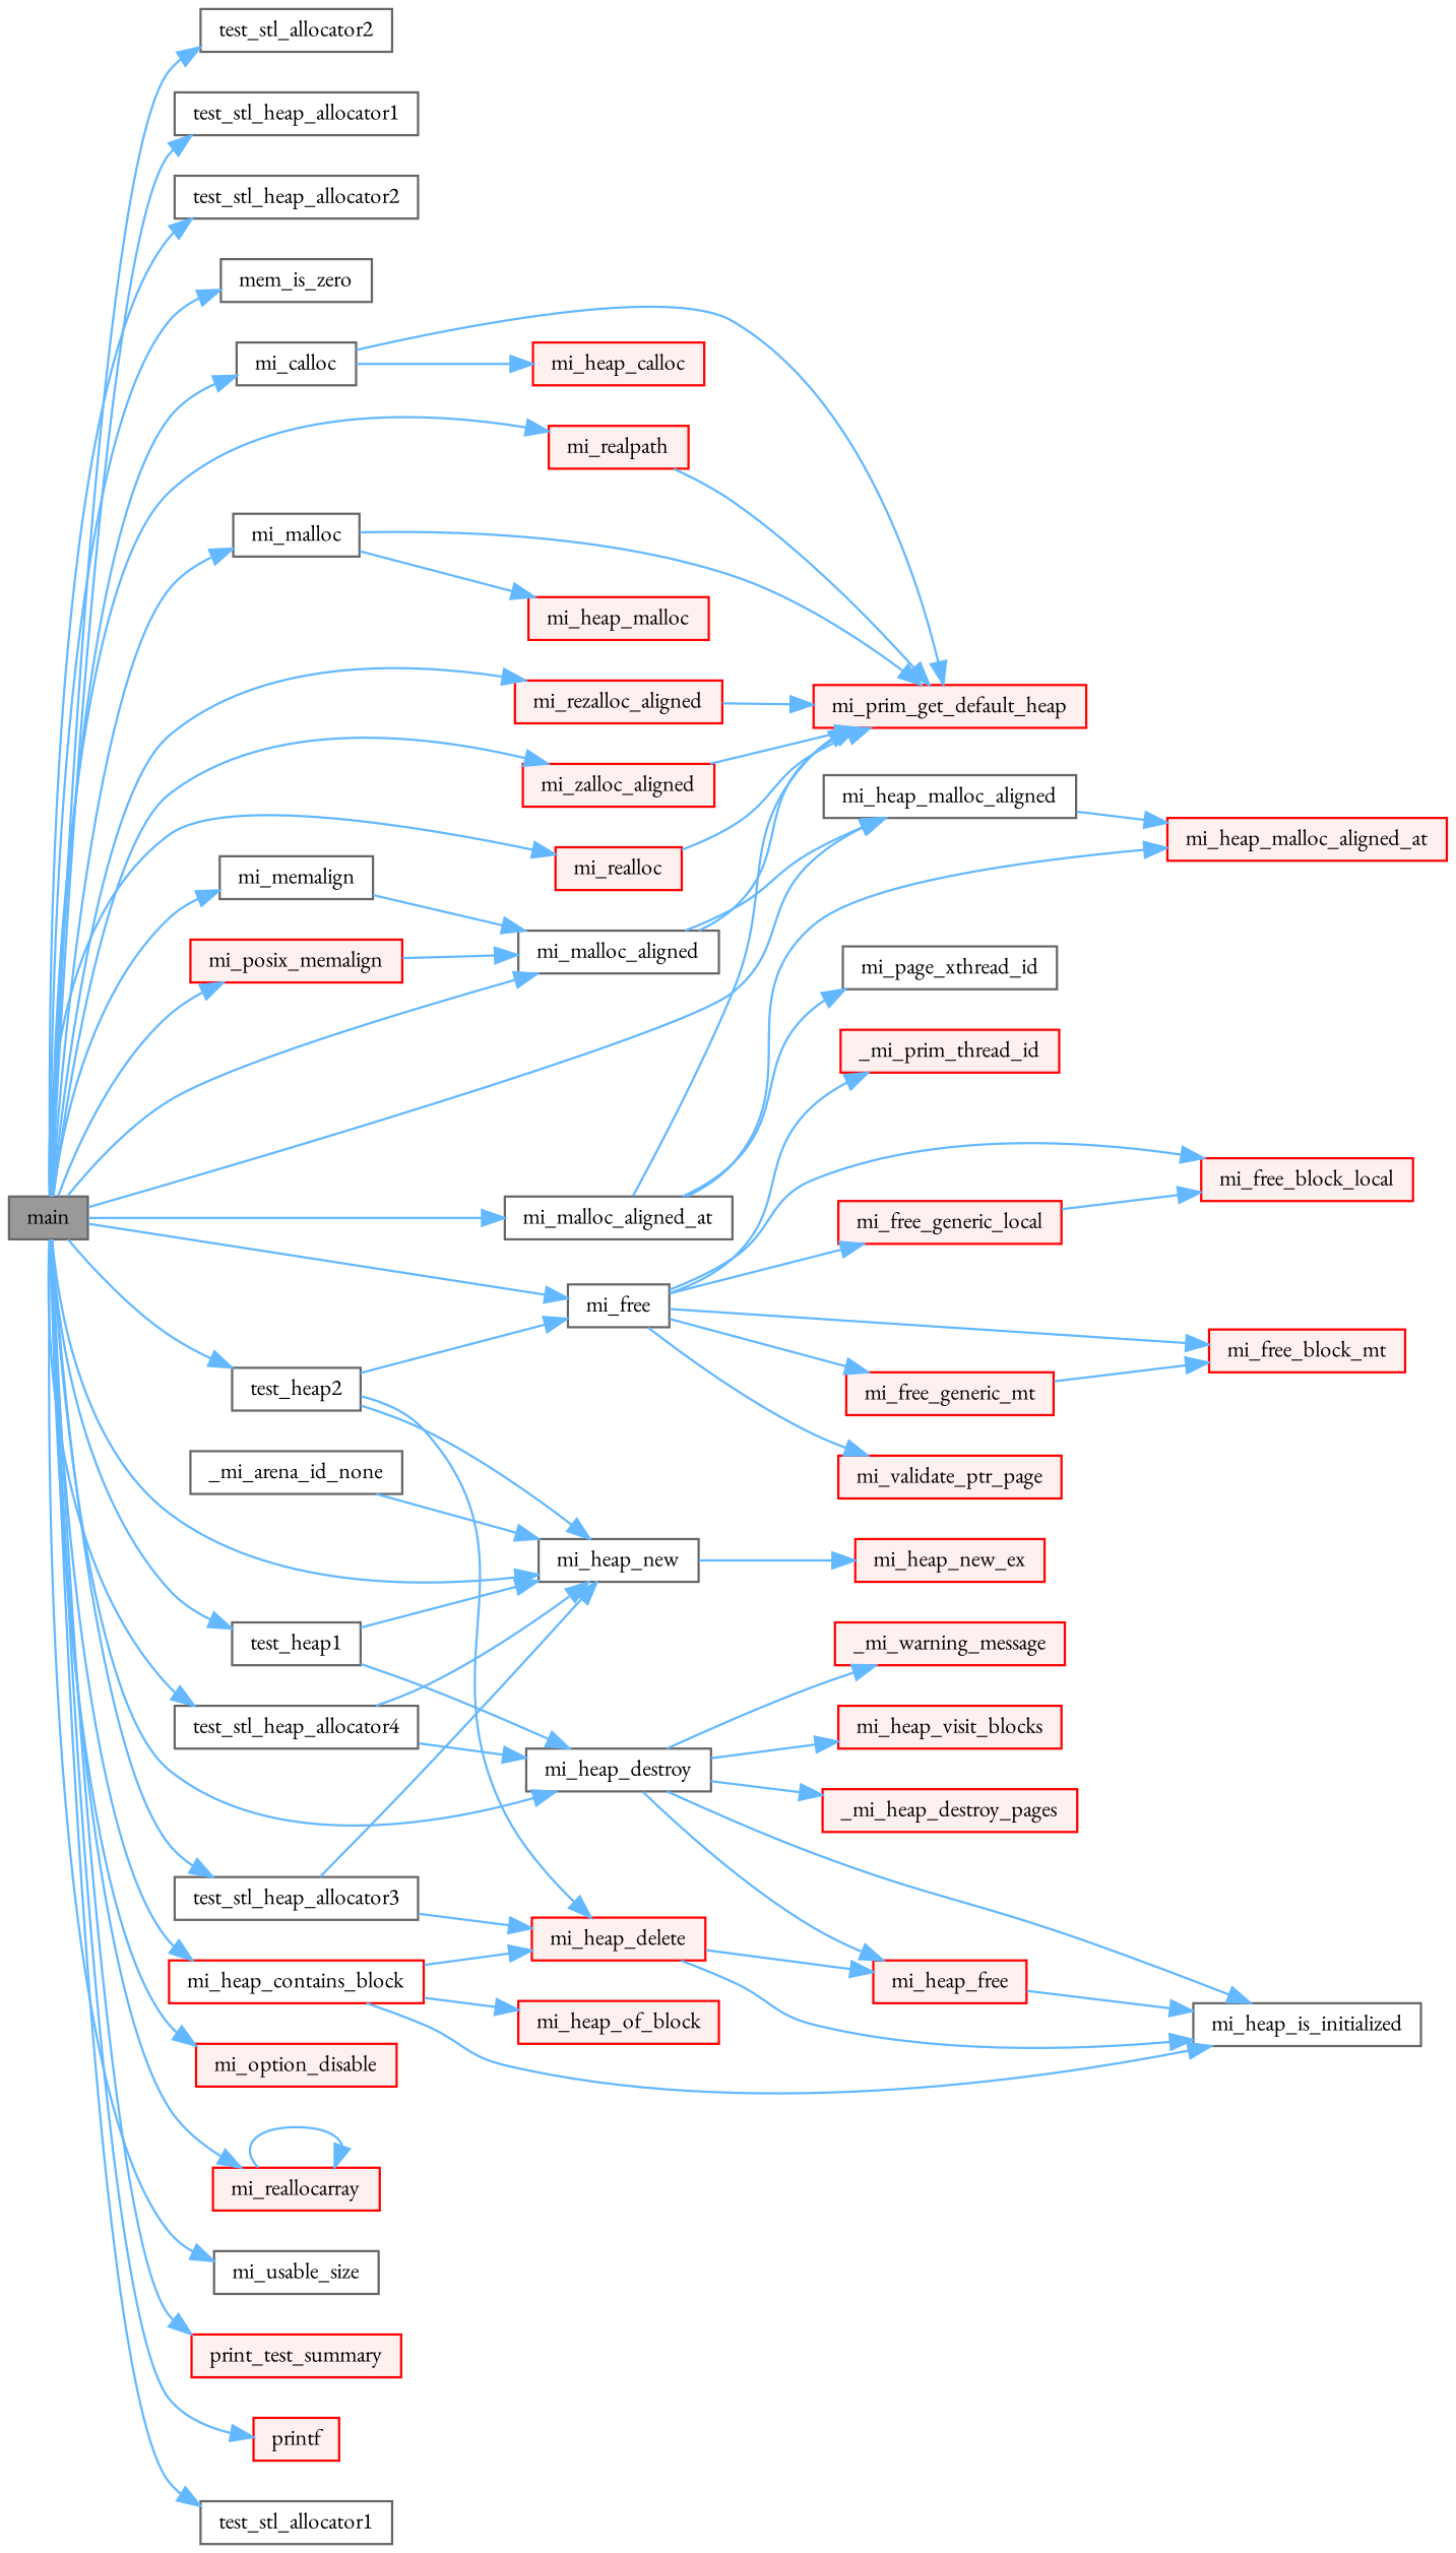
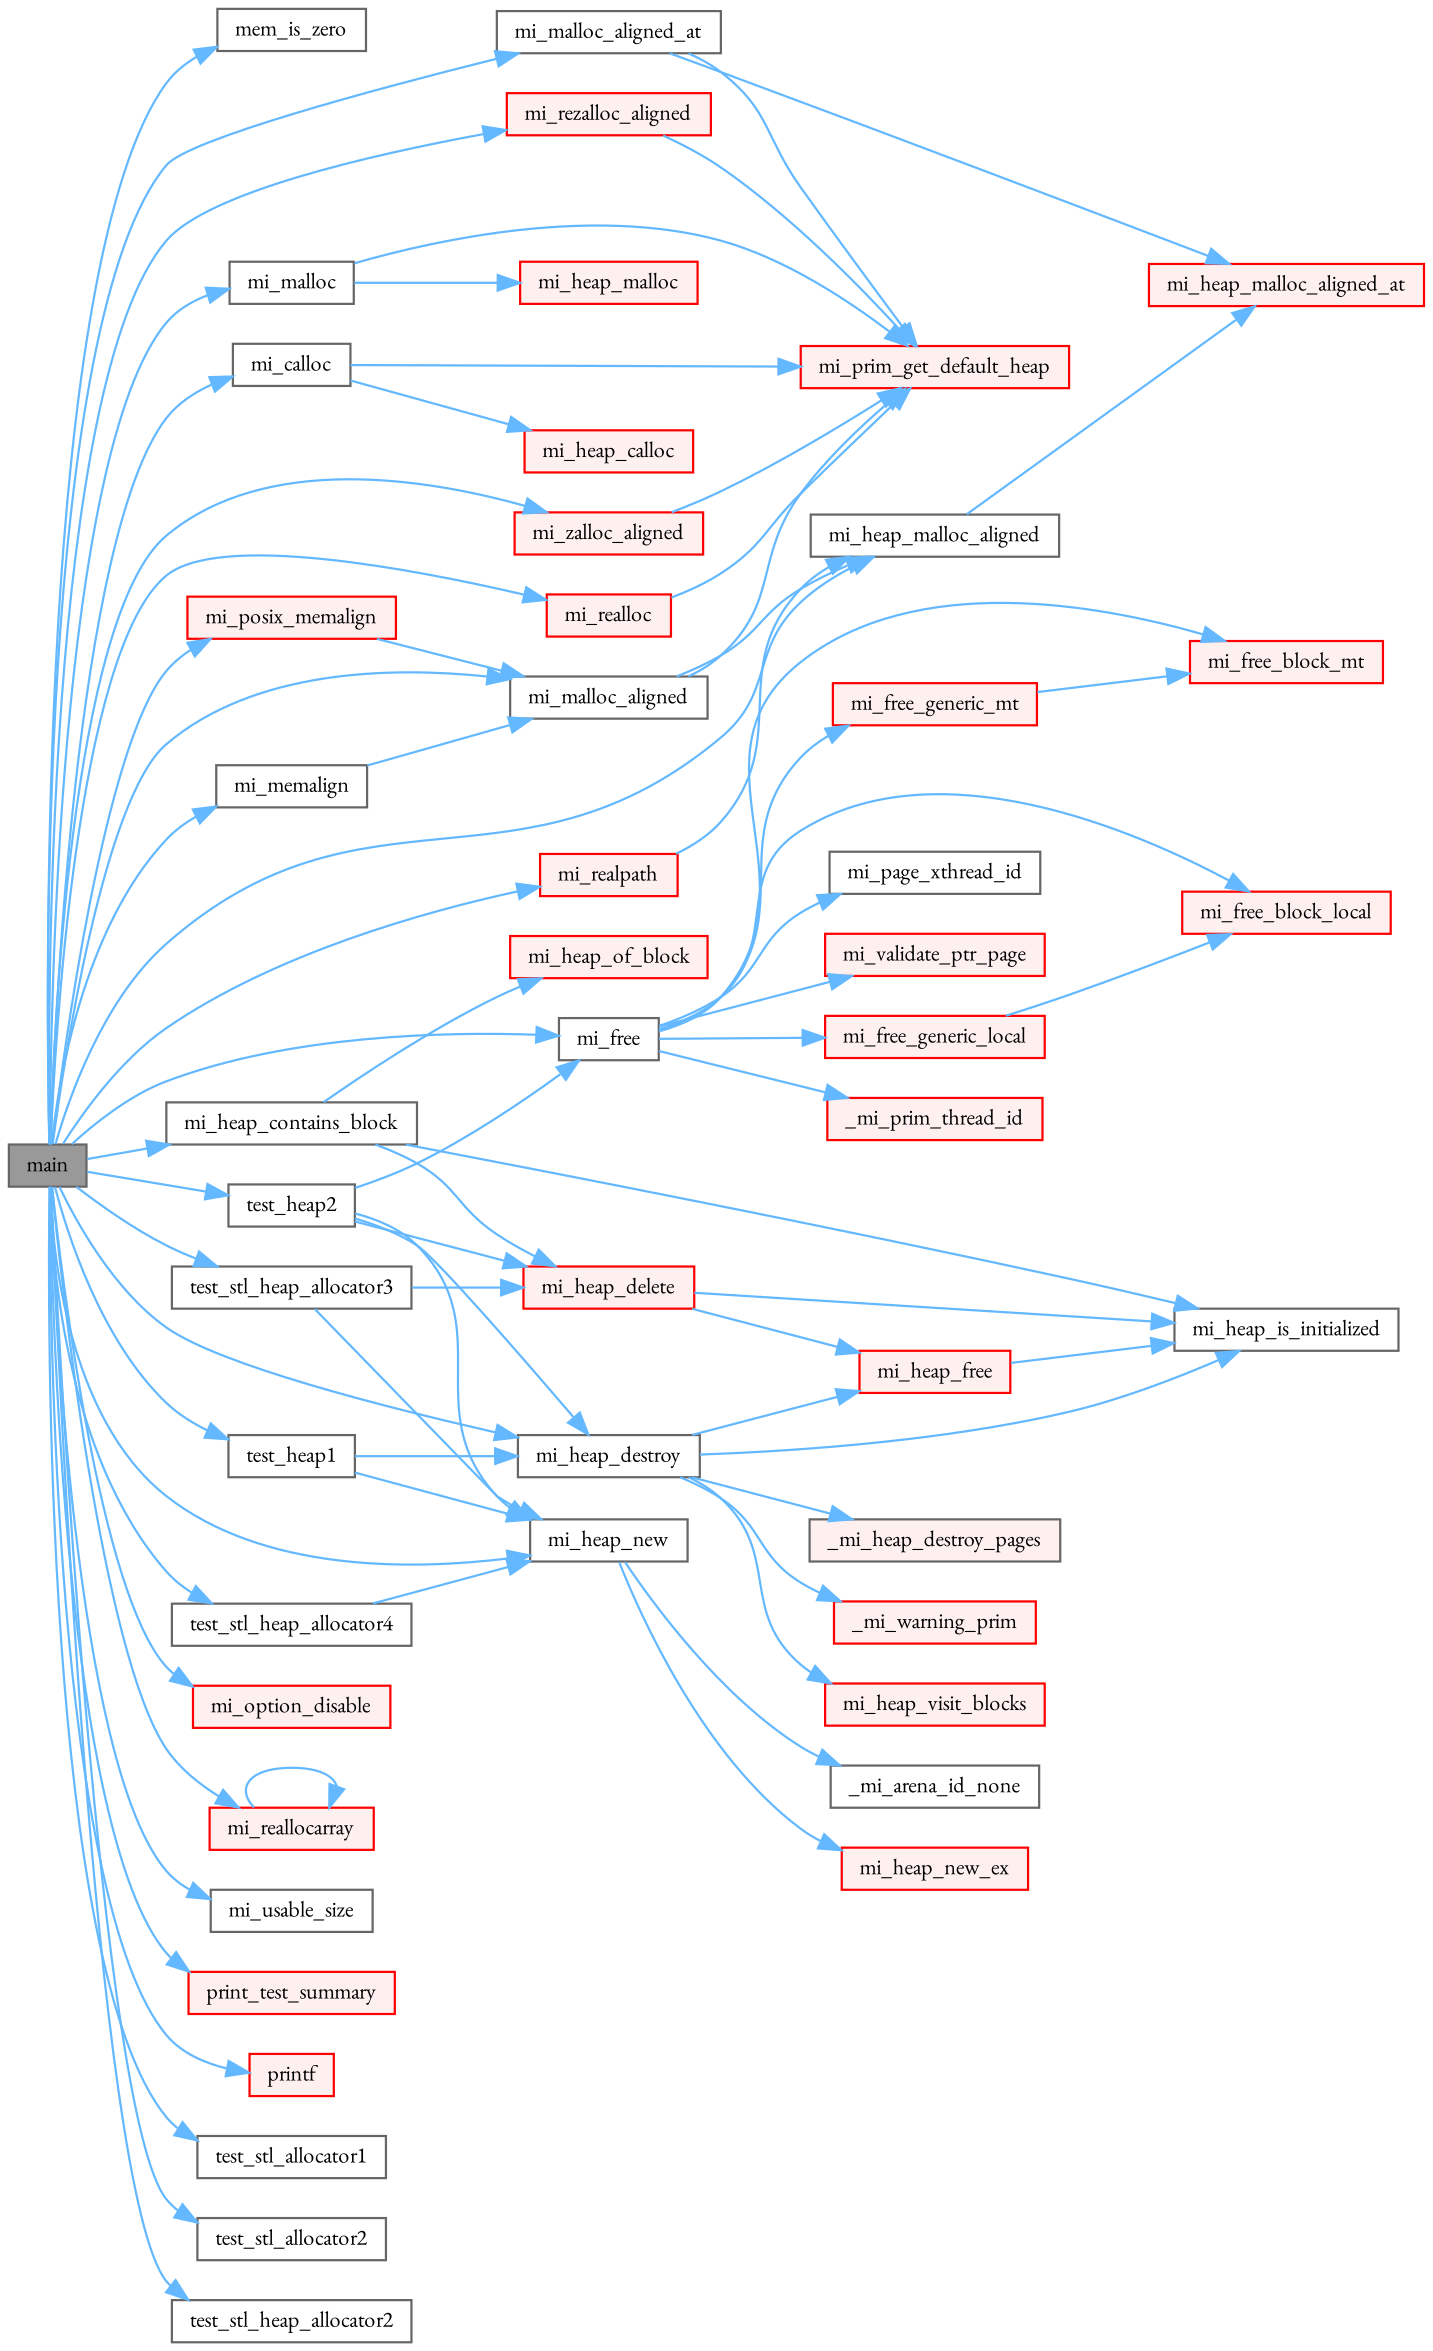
  digraph {
    fontname="EB Garamond"
    rankdir=LR
    node [color=red fillcolor="#FFF0F0" fontname="EB Garamond" fontsize=10 shape=box style=filled]
    edge [color=steelblue1 fontname="EB Garamond" fontsize=10 labelfontname=Helvetica labelfontsize=10 style=solid]
    n1 [color=gray40 fillcolor=grey60 fontcolor=black height=0.2 label=main width=0.4]
    n2 [color=grey40 fillcolor=white height=0.2 label=mem_is_zero width=0.4]
    n3 [color=grey40 fillcolor=white height=0.2 label=mi_calloc width=0.4]
    n4 [color=grey40 fillcolor=white height=0.2 label=mi_free width=0.4]
-   n5 [fillcolor=white height=0.2 label=mi_heap_contains_block width=0.4]
+   n5 [color=grey40 fillcolor=white height=0.2 label=mi_heap_contains_block width=0.4]
    n6 [color=grey40 fillcolor=white height=0.2 label=mi_heap_destroy width=0.4]
    n7 [color=grey40 fillcolor=white height=0.2 label=mi_heap_malloc_aligned width=0.4]
    n8 [color=grey40 fillcolor=white height=0.2 label=mi_heap_new width=0.4]
    n9 [color=grey40 fillcolor=white height=0.2 label=mi_malloc width=0.4]
    n10 [color=grey40 fillcolor=white height=0.2 label=mi_malloc_aligned width=0.4]
    n11 [color=grey40 fillcolor=white height=0.2 label=mi_malloc_aligned_at width=0.4]
    n12 [color=grey40 fillcolor=white height=0.2 label=mi_memalign width=0.4]
    n13 [height=0.2 label=mi_option_disable width=0.4]
    n14 [height=0.2 label=mi_posix_memalign width=0.4]
    n15 [height=0.2 label=mi_realloc width=0.4]
    n16 [height=0.2 label=mi_reallocarray width=0.4]
    n17 [height=0.2 label=mi_realpath width=0.4]
    n18 [height=0.2 label=mi_rezalloc_aligned width=0.4]
    n19 [color=grey40 fillcolor=white height=0.2 label=mi_usable_size width=0.4]
    n20 [height=0.2 label=mi_zalloc_aligned width=0.4]
    n21 [height=0.2 label=print_test_summary width=0.4]
    n22 [height=0.2 label=printf width=0.4]
    n23 [color=grey40 fillcolor=white height=0.2 label=test_heap1 width=0.4]
    n24 [color=grey40 fillcolor=white height=0.2 label=test_heap2 width=0.4]
    n25 [color=grey40 fillcolor=white height=0.2 label=test_stl_allocator1 width=0.4]
    n26 [color=grey40 fillcolor=white height=0.2 label=test_stl_allocator2 width=0.4]
-   n27 [color=grey40 fillcolor=white height=0.2 label=test_stl_heap_allocator1 width=0.4]
    n28 [color=grey40 fillcolor=white height=0.2 label=test_stl_heap_allocator2 width=0.4]
    n29 [color=grey40 fillcolor=white height=0.2 label=test_stl_heap_allocator3 width=0.4]
    n30 [color=grey40 fillcolor=white height=0.2 label=test_stl_heap_allocator4 width=0.4]
    n31 [height=0.2 label=mi_heap_calloc width=0.4]
    n32 [height=0.2 label=mi_prim_get_default_heap width=0.4]
    n33 [height=0.2 label=_mi_prim_thread_id width=0.4]
    n34 [height=0.2 label=mi_free_block_local width=0.4]
    n35 [height=0.2 label=mi_free_block_mt width=0.4]
    n36 [height=0.2 label=mi_free_generic_local width=0.4]
    n37 [height=0.2 label=mi_free_generic_mt width=0.4]
    n38 [color=grey40 fillcolor=white height=0.2 label=mi_page_xthread_id width=0.4]
    n39 [height=0.2 label=mi_validate_ptr_page width=0.4]
    n40 [color=grey40 fillcolor=white height=0.2 label=mi_heap_is_initialized width=0.4]
    n41 [height=0.2 label=mi_heap_of_block width=0.4]
    n42 [height=0.2 label=mi_heap_delete width=0.4]
-   n43 [height=0.2 label=_mi_heap_destroy_pages width=0.4]
-   n44 [height=0.2 label=_mi_warning_message width=0.4]
+   n43 [color=grey40 height=0.2 label=_mi_heap_destroy_pages width=0.4]
+   n44 [height=0.2 label=_mi_warning_prim width=0.4]
    n45 [height=0.2 label=mi_heap_free width=0.4]
    n46 [height=0.2 label=mi_heap_visit_blocks width=0.4]
    n47 [height=0.2 label=mi_heap_malloc_aligned_at width=0.4]
    n48 [color=grey40 fillcolor=white height=0.2 label=_mi_arena_id_none width=0.4]
    n49 [height=0.2 label=mi_heap_new_ex width=0.4]
    n50 [height=0.2 label=mi_heap_malloc width=0.4]
    n1 -> n2
    n1 -> n3
    n1 -> n4
    n1 -> n5
    n1 -> n6
    n1 -> n7
    n1 -> n8
    n1 -> n9
    n1 -> n10
    n1 -> n11
    n1 -> n12
    n1 -> n13
    n1 -> n14
    n1 -> n15
    n1 -> n16
    n1 -> n17
    n1 -> n18
    n1 -> n19
    n1 -> n20
    n1 -> n21
    n1 -> n22
    n1 -> n23
    n1 -> n24
    n1 -> n25
    n1 -> n26
-   n1 -> n27
    n1 -> n28
    n1 -> n29
    n1 -> n30
    n3 -> n31
    n3 -> n32
    n4 -> n33
    n4 -> n34
    n4 -> n35
    n4 -> n36
    n4 -> n37
-   n11 -> n38
+   n4 -> n38
    n4 -> n39
    n5 -> n40
    n5 -> n41
    n5 -> n42
    n6 -> n40
    n6 -> n43
    n6 -> n44
    n6 -> n45
    n6 -> n46
    n7 -> n47
-   n48 -> n8
+   n8 -> n48
    n8 -> n49
    n9 -> n32
    n9 -> n50
    n10 -> n7
    n10 -> n32
    n11 -> n32
    n11 -> n47
    n12 -> n10
    n14 -> n10
    n15 -> n32
    n16 -> n16
-   n17 -> n32
+   n17 -> n7
    n18 -> n32
    n20 -> n32
    n23 -> n6
    n23 -> n8
    n24 -> n4
    n24 -> n8
    n24 -> n42
    n29 -> n8
    n29 -> n42
-   n30 -> n6
+   n24 -> n6
    n30 -> n8
    n36 -> n34
    n37 -> n35
    n42 -> n40
    n42 -> n45
    n45 -> n40
  }
